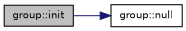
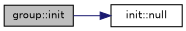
  digraph {
    rankdir=LR
    node [color=black fontname=Helvetica fontsize=10 shape=record style=filled]
    n1 [fillcolor=grey75 fontcolor=black height=0.2 label="group::init" width=0.4]
-   n2 [fillcolor=white height=0.2 label="group::null" width=0.4]
+   n2 [fillcolor=white height=0.2 label="init::null" width=0.4]
    n1 -> n2 [color=midnightblue fontname=Helvetica fontsize=10 labelfontname=Helvetica labelfontsize=10 style=solid]
  }
